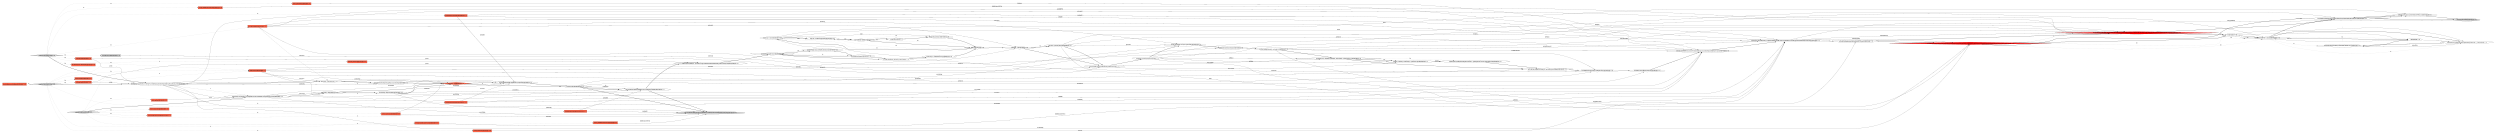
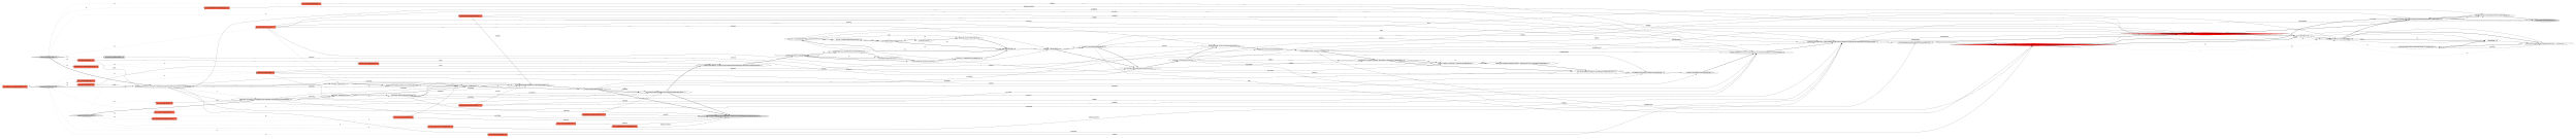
  digraph {
    fontname=Oswald
    rankdir=LR
    node [fillcolor=white fontname=Oswald shape=ellipse style=filled]
    edge [fontname=Oswald style=solid]
    n1 [label="instanceToAdd.removeAll(currentInstances)@@@35@@@['1', '1', '0']"]
    n2 [label="List<String> combinedPreferenceList = new ArrayList<>()@@@36@@@['1', '1', '0']"]
    n3 [label="Map<String,String> bestPossibleStateMap = computeBestPossibleMap(combinedPreferenceList,stateModelDef,currentStateMap,liveInstances,disabledInstancesForPartition)@@@45@@@['1', '1', '0']"]
    n4 [label="Collections.sort(combinedPreferenceList,new PreferenceListNodeComparator(currentStateMap,stateModelDef,preferenceList))@@@44@@@['1', '1', '0']"]
    n5 [fillcolor=red label="!currentMapWithPreferenceList.values().contains(HelixDefinedState.ERROR.name()) && bestPossibleStateMap.size() > numReplicas && readyToDrop(currentStateMap,bestPossibleStateMap,numReplicas,combinedPreferenceList)@@@49@@@['1', '0', '0']" shape=diamond]
    n6 [fillcolor=red label="!currentMapWithPreferenceList.values().contains(HelixDefinedState.ERROR.name()) && bestPossibleStateMap.size() > numReplicas && readyToDrop(currentStateMap,bestPossibleStateMap,preferenceList,combinedPreferenceList)@@@49@@@['0', '1', '0']" shape=diamond]
    n7 [label="currentInstances.size() <= numReplicas && numReplicas + numExtraReplicas - currentInstances.size() > 0@@@37@@@['1', '1', '0']" shape=diamond]
    n8 [fillcolor=tomato label="StateModelDefinition stateModelDef@@@2@@@['0', '1', '0']" shape=box]
    n9 [label="return computeBestPossibleMapForDroppedResource(currentStateMap)@@@8@@@['1', '1', '1']"]
    n10 [label="bestPossibleStateMap.put(instance,HelixDefinedState.DROPPED.name())@@@47@@@['1', '1', '0']"]
    n11 [fillcolor=lightgray label="return bestPossibleStateMap@@@62@@@['1', '1', '0']"]
    n12 [label="!idealState.isEnabled()@@@10@@@['1', '1', '1']" shape=diamond]
    n13 [label="currentStateMap.containsKey(instance) && currentStateMap.get(instance).equals(HelixDefinedState.ERROR.name())@@@58@@@['1', '1', '0']" shape=diamond]
    n14 [label="int i = 0@@@50@@@['1', '1', '0']"]
    n15 [label="i < combinedPreferenceList.size() - numReplicas@@@51@@@['1', '1', '0']" shape=diamond]
    n16 [fillcolor=lightgray label="computeBestPossibleStateForPartition['0', '1', '0']" shape=diamond]
    n17 [fillcolor=lightgray label="ClusterConfig clusterConfig@@@2@@@['0', '1', '0']" shape=box]
    n18 [fillcolor=tomato label="Set<String> disabledInstancesForPartition@@@2@@@['0', '1', '0']" shape=box]
    n19 [fillcolor=tomato label="CurrentStateOutput currentStateOutput@@@2@@@['0', '1', '0']" shape=box]
    n20 [fillcolor=tomato label="Partition partition@@@2@@@['0', '1', '0']" shape=box]
    n21 [label="Map<String,String> currentStateMap = new HashMap<>(currentStateOutput.getCurrentStateMap(idealState.getResourceName(),partition))@@@3@@@['1', '1', '0']"]
    n22 [fillcolor=tomato label="List<String> preferenceList@@@2@@@['0', '1', '0']" shape=box]
    n23 [fillcolor=tomato label="IdealState idealState@@@2@@@['1', '1', '1']" shape=box]
    n24 [fillcolor=tomato label="Set<String> liveInstances@@@2@@@['0', '1', '0']" shape=box]
    n25 [label="int numExtraReplicas = getNumExtraReplicas(clusterConfig)@@@32@@@['1', '1', '0']"]
    n26 [label="Map<String,String> pendingStates = new HashMap<>(currentStateOutput.getPendingStateMap(idealState.getResourceName(),partition))@@@12@@@['1', '1', '0']"]
    n27 [label="Map<String,String> currentMapWithPreferenceList = new HashMap<>(currentStateMap)@@@41@@@['1', '1', '0']"]
    n28 [label="Map<String,String> currentStateMap = currentStateOutput.getCurrentStateMap(idealState.getResourceName(),partition)@@@3@@@['0', '0', '1']"]
    n29 [label="preferenceList == null@@@4@@@['1', '1', '0']" shape=diamond]
    n30 [label="return computeBestPossibleMapForDroppedResource(currentStateMap)@@@5@@@['1', '1', '0']"]
    n31 [label="preferenceList == null@@@29@@@['1', '1', '0']" shape=diamond]
    n32 [label="currentMapWithPreferenceList.keySet().retainAll(preferenceList)@@@42@@@['1', '1', '0']"]
    n33 [label="List<String> instanceToAdd = new ArrayList<>(preferenceList)@@@34@@@['1', '1', '0']"]
    n34 [label="int numReplicas = preferenceList.size()@@@33@@@['1', '1', '0']"]
    n35 [label="int subListSize = numReplicas + numExtraReplicas - currentInstances.size()@@@38@@@['1', '1', '0']"]
    n36 [label="return computeBestPossibleMapForDisabledResource(currentStateMap,stateModelDef)@@@11@@@['1', '1', '1']"]
    n37 [fillcolor=lightgray label="return computeBestPossibleMap(preferenceList,stateModelDef,currentStateMap,liveInstances,disabledInstancesForPartition)@@@13@@@['0', '0', '1']"]
    n38 [label="combinedPreferenceList.addAll(currentInstances)@@@43@@@['1', '1', '0']"]
    n39 [label="Iterator<String> it = currentInstances.iterator()@@@20@@@['1', '1', '0']"]
    n40 [label="it.hasNext()@@@21@@@['1', '1', '0']" shape=diamond]
    n41 [label="String instance = it.next()@@@22@@@['1', '1', '0']"]
    n42 [label="state == null@@@24@@@['1', '1', '0']" shape=diamond]
    n43 [label="String state = currentStateMap.get(instance)@@@23@@@['1', '1', '0']"]
    n44 [label="bestPossibleStateMap.put(instanceToDrop,HelixDefinedState.DROPPED.name())@@@54@@@['1', '1', '0']"]
    n45 [label="i++@@@52@@@['1', '1', '0']"]
    n46 [label="String instanceToDrop = combinedPreferenceList.get(combinedPreferenceList.size() - i - 1)@@@53@@@['1', '1', '0']"]
    n47 [label="currentStateMap == null@@@4@@@['0', '0', '1']" shape=diamond]
-   n48 [fillcolor=tomato label="preferenceList == null@@@7@@@['1', '1', '1']" shape=diamond]
+   n48 [label="preferenceList == null@@@7@@@['1', '1', '1']" shape=diamond]
    n49 [label="currentStateMap = Collections.emptyMap()@@@5@@@['0', '0', '1']"]
    n50 [label="combinedPreferenceList.addAll(instanceToAdd.subList(0,subListSize <= instanceToAdd.size()? subListSize: instanceToAdd.size()))@@@39@@@['1', '1', '0']"]
    n51 [label="!currentStateMap.containsKey(instance)@@@14@@@['1', '1', '0']" shape=diamond]
    n52 [fillcolor=tomato label="ClusterConfig clusterConfig@@@2@@@['1', '0', '0']" shape=box]
    n53 [label="currentStateMap.put(instance,stateModelDef.getInitialState())@@@15@@@['1', '1', '0']"]
    n54 [label="currentInstances.add(instance)@@@16@@@['1', '1', '0']"]
    n55 [label="Set<String> instancesToDrop = new HashSet<>()@@@19@@@['1', '1', '0']"]
    n56 [label="bestPossibleStateMap.put(instance,HelixDefinedState.ERROR.name())@@@59@@@['1', '1', '0']"]
    n57 [label="instancesToDrop.add(instance)@@@26@@@['1', '1', '0']"]
    n58 [label="it.remove()@@@25@@@['1', '1', '0']"]
    n59 [label="preferenceList = Collections.emptyList()@@@30@@@['1', '1', '0']"]
+   n60 [fillcolor=tomato label="Set<String> liveInstances@@@2@@@['0', '0', '1']" shape=box]
    n61 [fillcolor=tomato label="List<String> preferenceList@@@2@@@['0', '0', '1']" shape=box]
    n62 [fillcolor=lightgray label="computeBestPossibleStateForPartition['1', '0', '0']" shape=diamond]
    n63 [fillcolor=tomato label="Partition partition@@@2@@@['1', '0', '0']" shape=box]
    n64 [fillcolor=tomato label="IdealState idealState@@@2@@@['1', '0', '0']" shape=box]
    n65 [fillcolor=tomato label="Set<String> disabledInstancesForPartition@@@2@@@['1', '0', '0']" shape=box]
    n66 [fillcolor=tomato label="Set<String> liveInstances@@@2@@@['1', '0', '0']" shape=box]
    n67 [fillcolor=tomato label="StateModelDefinition stateModelDef@@@2@@@['1', '0', '0']" shape=box]
    n68 [fillcolor=tomato label="CurrentStateOutput currentStateOutput@@@2@@@['1', '0', '0']" shape=box]
    n69 [fillcolor=tomato label="CurrentStateOutput currentStateOutput@@@2@@@['0', '0', '1']" shape=box]
    n70 [fillcolor=tomato label="Set<String> disabledInstancesForPartition@@@2@@@['0', '0', '1']" shape=box]
    n71 [fillcolor=tomato label="ClusterConfig clusterConfig@@@2@@@['0', '0', '1']" shape=box]
    n72 [fillcolor=tomato label="Partition partition@@@2@@@['0', '0', '1']" shape=box]
    n73 [fillcolor=tomato label="StateModelDefinition stateModelDef@@@2@@@['0', '0', '1']" shape=box]
    n74 [fillcolor=lightgray label="computeBestPossibleStateForPartition['0', '0', '1']" shape=diamond]
    n1 -> n2 [style=bold]
    n2 -> n3 [label=combinedPreferenceList]
    n2 -> n4 [label=combinedPreferenceList]
    n2 -> n5 [label=combinedPreferenceList]
    n2 -> n6 [label=combinedPreferenceList]
    n2 -> n7 [style=bold]
    n3 -> n5 [label=bestPossibleStateMap]
    n3 -> n6 [label=bestPossibleStateMap]
    n3 -> n10 [style=bold]
    n3 -> n11 [label=bestPossibleStateMap]
    n4 -> n3 [style=bold]
    n5 -> n6 [label=0 style=dashed]
    n5 -> n13 [style=bold]
    n5 -> n14 [style=bold]
    n5 -> n14 [label=true style=dotted]
    n5 -> n15 [label=true style=dotted]
    n6 -> n13 [style=bold]
    n6 -> n14 [style=bold]
    n6 -> n14 [label=true style=dotted]
    n6 -> n15 [label=true style=dotted]
    n7 -> n27 [style=bold]
    n7 -> n35 [style=bold]
    n7 -> n35 [label=true style=dotted]
    n7 -> n50 [label=true style=dotted]
    n8 -> n3 [label=stateModelDef]
    n8 -> n4 [label=stateModelDef]
    n8 -> n9 [label=stateModelDef]
    n9 -> n12 [style=bold]
    n10 -> n5 [style=bold]
    n10 -> n6 [style=bold]
    n12 -> n1 [label=currentInstances]
    n12 -> n36 [label=true style=dotted]
    n12 -> n36 [label=currentInstances]
    n12 -> n36 [style=bold]
    n12 -> n37 [style=bold]
    n12 -> n38 [label=currentInstances]
    n13 -> n11 [style=bold]
    n13 -> n56 [label=true style=dotted]
    n13 -> n56 [style=bold]
    n14 -> n15 [style=bold]
    n14 -> n15 [label=i]
    n14 -> n45 [label=i]
    n14 -> n46 [label=i]
    n15 -> n13 [style=bold]
    n15 -> n44 [label=true style=dotted]
    n15 -> n45 [label=true style=dotted]
    n15 -> n46 [label=true style=dotted]
    n15 -> n46 [style=bold]
    n16 -> n8 [label=true style=dotted]
    n16 -> n17 [label=true style=dotted]
    n16 -> n18 [label=true style=dotted]
    n16 -> n19 [label=true style=dotted]
    n16 -> n20 [label=true style=dotted]
    n16 -> n21 [style=bold]
    n16 -> n22 [label=true style=dotted]
    n16 -> n23 [label=true style=dotted]
    n16 -> n24 [label=true style=dotted]
    n17 -> n25 [label=clusterConfig]
    n18 -> n3 [label=disabledInstancesForPartition]
    n20 -> n21 [label=partition]
    n20 -> n26 [label=partition]
    n21 -> n3 [label=currentStateMap]
    n21 -> n4 [label=currentStateMap]
    n21 -> n5 [label=currentStateMap]
    n21 -> n6 [label=currentStateMap]
    n21 -> n9 [label=currentStateMap]
    n21 -> n27 [label=currentStateMap]
    n21 -> n28 [label=0 style=dashed]
    n21 -> n29 [style=bold]
    n21 -> n30 [label=currentStateMap]
    n22 -> n4 [label=preferenceList]
    n22 -> n6 [label=preferenceList]
    n22 -> n29 [label=preferenceList style=dashed]
    n22 -> n31 [label=preferenceList]
    n22 -> n32 [label=preferenceList]
    n22 -> n33 [label=preferenceList]
    n23 -> n4 [label=preferenceList]
-   n23 -> n29 [label=preferenceList]
    n23 -> n31 [label=preferenceList]
    n23 -> n32 [label=preferenceList]
    n23 -> n33 [label=preferenceList]
    n24 -> n3 [label=liveInstances]
    n25 -> n7 [label=numExtraReplicas]
    n25 -> n34 [style=bold]
    n25 -> n35 [label=numExtraReplicas]
    n26 -> n51 [style=bold]
    n27 -> n32 [style=bold]
    n28 -> n9 [label=currentStateMap]
    n28 -> n36 [label=currentStateMap]
    n28 -> n37 [label=currentStateMap]
    n28 -> n47 [label=currentStateMap]
    n28 -> n47 [style=bold]
    n29 -> n30 [style=bold]
    n29 -> n30 [label=true style=dotted]
    n29 -> n48 [style=bold]
    n30 -> n48 [style=bold]
    n31 -> n25 [style=bold]
    n31 -> n59 [style=bold]
    n31 -> n59 [label=true style=dotted]
    n32 -> n38 [style=bold]
    n33 -> n1 [style=bold]
    n34 -> n5 [label=numReplicas]
    n34 -> n6 [label=numReplicas]
    n34 -> n7 [label=numReplicas]
    n34 -> n15 [label=numReplicas]
    n34 -> n33 [style=bold]
    n34 -> n35 [label=numReplicas]
    n35 -> n50 [style=bold]
    n35 -> n50 [label=subListSize]
    n36 -> n26 [style=bold]
    n36 -> n37 [style=bold]
    n38 -> n4 [style=bold]
    n39 -> n40 [style=bold]
    n40 -> n31 [style=bold]
    n40 -> n41 [label=true style=dotted]
    n40 -> n41 [style=bold]
    n40 -> n42 [label=true style=dotted]
    n40 -> n43 [label=true style=dotted]
    n41 -> n10 [label=instance]
    n41 -> n13 [label=instance]
    n41 -> n43 [label=instance]
    n41 -> n43 [style=bold]
    n41 -> n56 [label=instance]
    n41 -> n57 [label=instance]
    n42 -> n40 [style=bold]
    n42 -> n57 [label=true style=dotted]
    n42 -> n58 [label=true style=dotted]
    n42 -> n58 [style=bold]
    n43 -> n42 [style=bold]
    n43 -> n42 [label=state]
    n44 -> n45 [style=bold]
    n45 -> n15 [style=bold]
    n45 -> n15 [label=i]
    n45 -> n46 [label=i]
    n46 -> n44 [style=bold]
    n46 -> n44 [label=instanceToDrop]
    n47 -> n48 [style=bold]
    n47 -> n49 [style=bold]
    n47 -> n49 [label=true style=dotted]
    n48 -> n9 [label=true style=dotted]
    n48 -> n9 [style=bold]
    n48 -> n12 [style=bold]
    n49 -> n9 [label=currentStateMap]
    n49 -> n36 [label=currentStateMap]
    n49 -> n37 [label=currentStateMap]
    n49 -> n48 [style=bold]
    n50 -> n27 [style=bold]
    n51 -> n53 [style=bold]
    n51 -> n53 [label=true style=dotted]
    n51 -> n54 [label=true style=dotted]
    n51 -> n55 [style=bold]
    n52 -> n25 [label=clusterConfig]
    n53 -> n54 [style=bold]
    n54 -> n51 [style=bold]
    n54 -> n55 [style=bold]
    n55 -> n39 [style=bold]
    n56 -> n11 [style=bold]
    n56 -> n13 [style=bold]
    n57 -> n40 [style=bold]
    n58 -> n57 [style=bold]
    n59 -> n4 [label=preferenceList]
    n59 -> n6 [label=preferenceList]
    n59 -> n25 [style=bold]
    n59 -> n32 [label=preferenceList]
    n59 -> n33 [label=preferenceList]
+   n60 -> n37 [label=liveInstances]
    n61 -> n37 [label=preferenceList]
    n61 -> n48 [label=preferenceList]
    n62 -> n21 [style=bold]
    n62 -> n23 [label=true style=dotted]
    n62 -> n52 [label=true style=dotted]
    n62 -> n63 [label=true style=dotted]
    n62 -> n64 [label=true style=dotted]
    n62 -> n65 [label=true style=dotted]
    n62 -> n66 [label=true style=dotted]
    n62 -> n67 [label=true style=dotted]
    n63 -> n21 [label=partition]
    n63 -> n26 [label=partition]
    n65 -> n3 [label=disabledInstancesForPartition]
    n66 -> n3 [label=liveInstances]
    n67 -> n3 [label=stateModelDef]
    n67 -> n4 [label=stateModelDef]
    n67 -> n9 [label=stateModelDef]
    n68 -> n62 [label=true style=dotted]
    n70 -> n37 [label=disabledInstancesForPartition]
    n72 -> n28 [label=partition]
    n73 -> n36 [label=stateModelDef]
    n73 -> n37 [label=stateModelDef]
    n74 -> n23 [label=true style=dotted]
    n74 -> n28 [style=bold]
+   n74 -> n60 [label=true style=dotted]
    n74 -> n61 [label=true style=dotted]
    n74 -> n69 [label=true style=dotted]
    n74 -> n70 [label=true style=dotted]
    n74 -> n71 [label=true style=dotted]
    n74 -> n72 [label=true style=dotted]
    n74 -> n73 [label=true style=dotted]
  }
